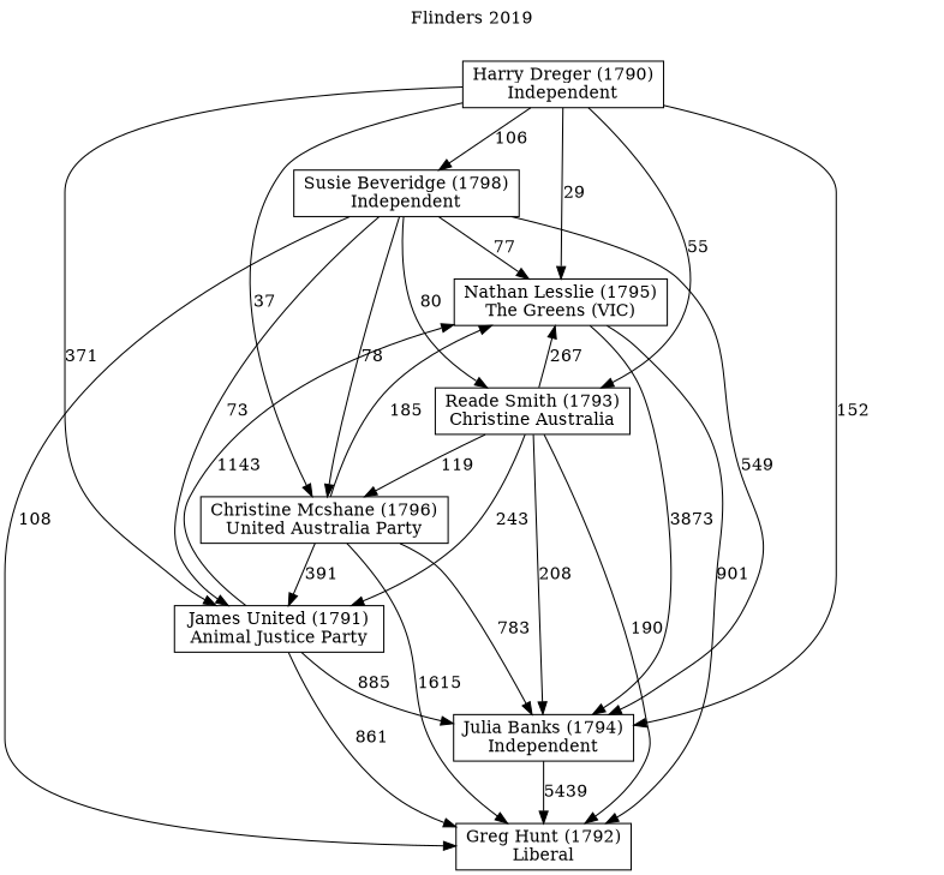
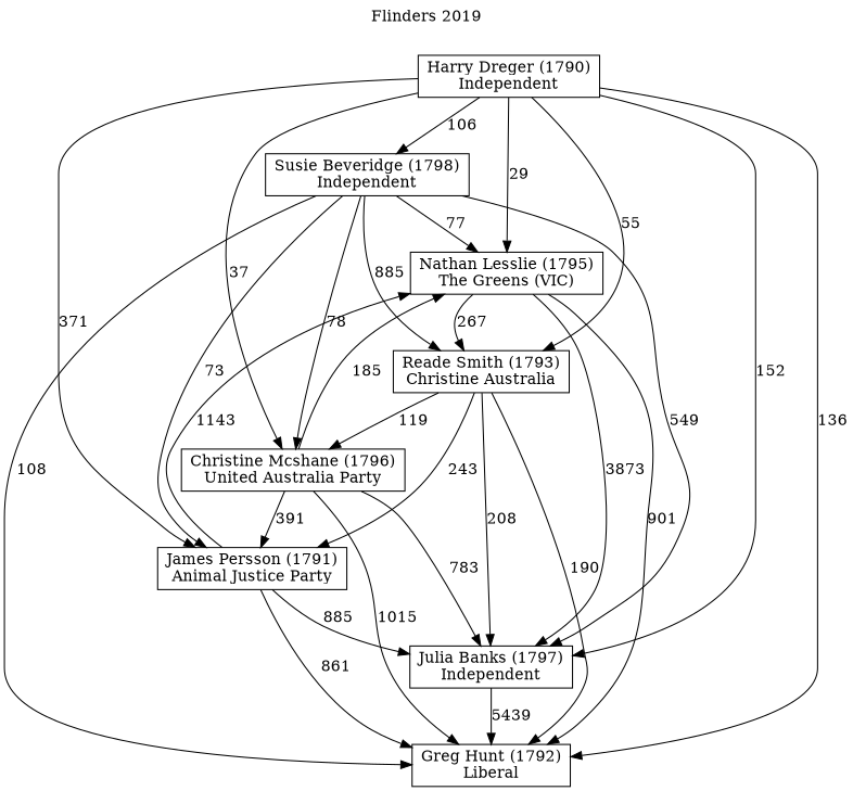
  digraph {
    label="Flinders 2019"
    labelloc=t
    mclimit=10
    node [shape=box]
    n1 [label="Greg Hunt (1792)\nLiberal"]
-   n2 [label="Julia Banks (1794)\nIndependent"]
+   n2 [label="Julia Banks (1797)\nIndependent"]
    n3 [label="Nathan Lesslie (1795)\nThe Greens (VIC)"]
-   n4 [label="James United (1791)\nAnimal Justice Party"]
+   n4 [label="James Persson (1791)\nAnimal Justice Party"]
    n5 [label="Christine Mcshane (1796)\nUnited Australia Party"]
    n6 [label="Reade Smith (1793)\nChristine Australia"]
    n7 [label="Susie Beveridge (1798)\nIndependent"]
    n8 [label="Harry Dreger (1790)\nIndependent"]
    n2 -> n1 [label=5439]
    n3 -> n1 [label=901]
    n3 -> n2 [label=3873]
    n4 -> n1 [label=861]
    n4 -> n2 [label=885]
    n4 -> n3 [label=1143]
-   n5 -> n1 [label=1615]
+   n5 -> n1 [label=1015]
    n5 -> n2 [label=783]
    n5 -> n3 [label=185]
    n5 -> n4 [label=391]
    n6 -> n1 [label=190]
    n6 -> n2 [label=208]
-   n6 -> n3 [label=267]
+   n3 -> n6 [label=267]
    n6 -> n4 [label=243]
    n6 -> n5 [label=119]
    n7 -> n1 [label=108]
    n7 -> n2 [label=549]
    n7 -> n3 [label=77]
    n7 -> n4 [label=73]
    n7 -> n5 [label=78]
-   n7 -> n6 [label=80]
+   n7 -> n6 [label=885]
+   n8 -> n1 [label=136]
    n8 -> n2 [label=152]
    n8 -> n3 [label=29]
    n8 -> n4 [label=371]
    n8 -> n5 [label=37]
    n8 -> n6 [label=55]
    n8 -> n7 [label=106]
  }
